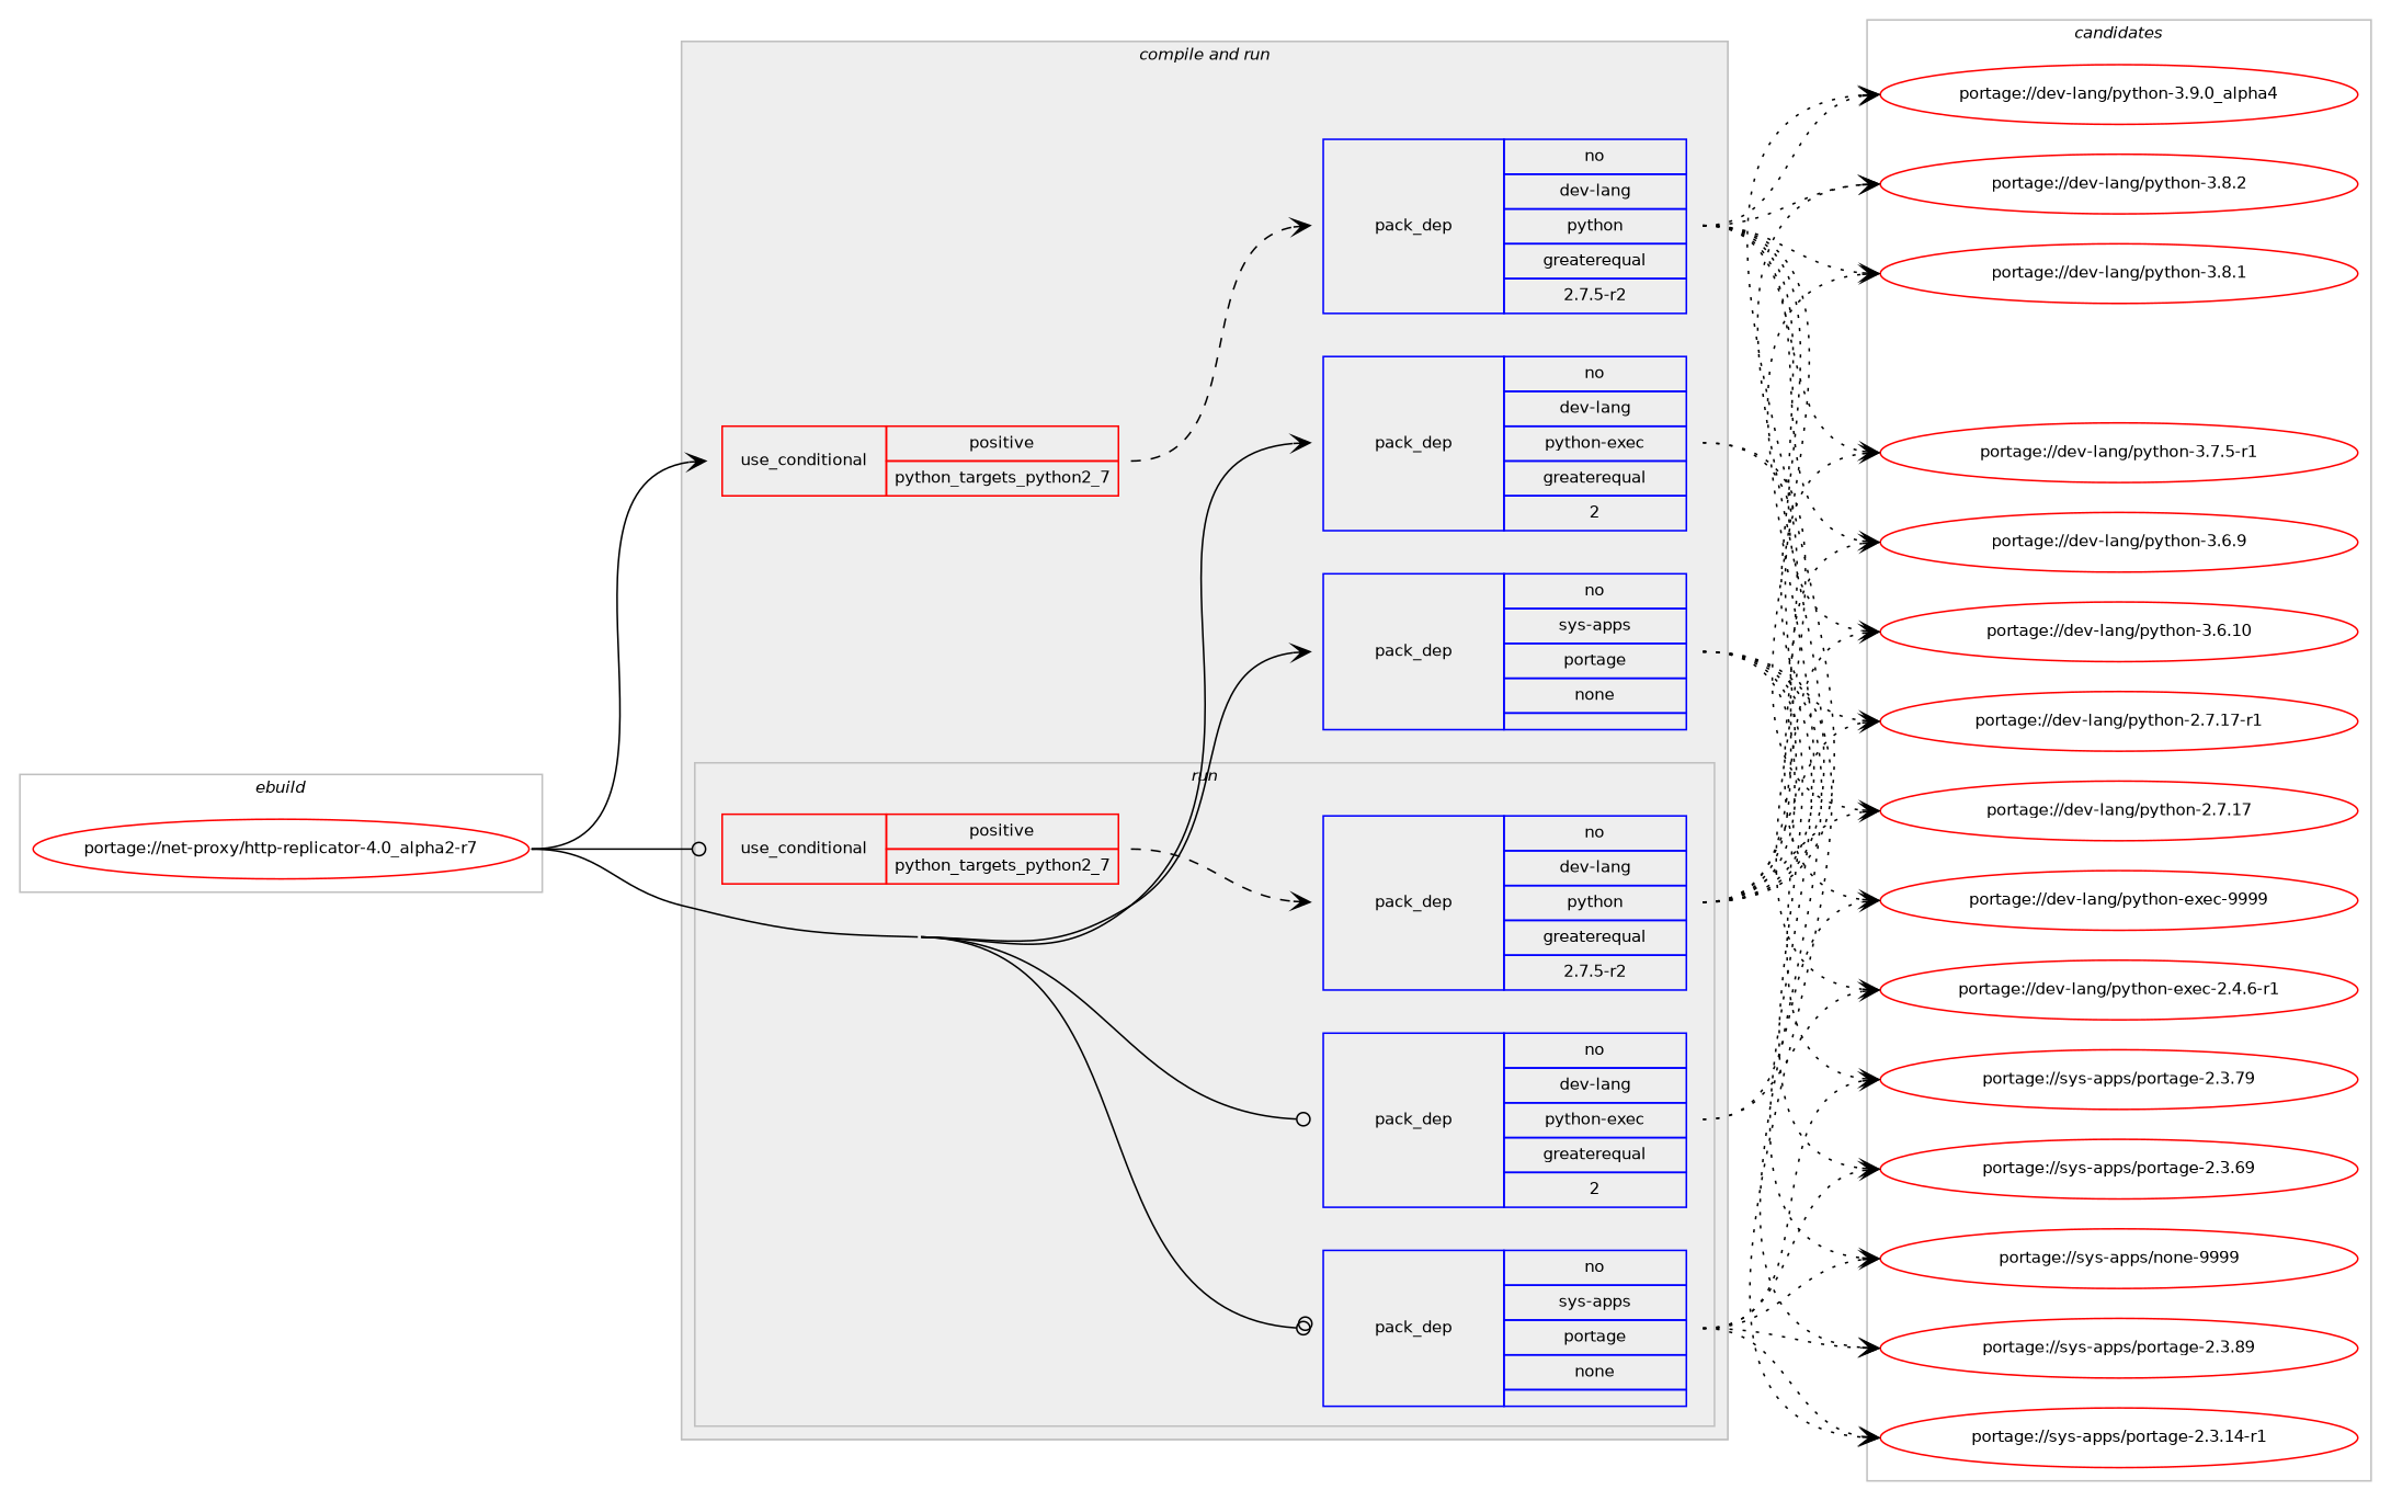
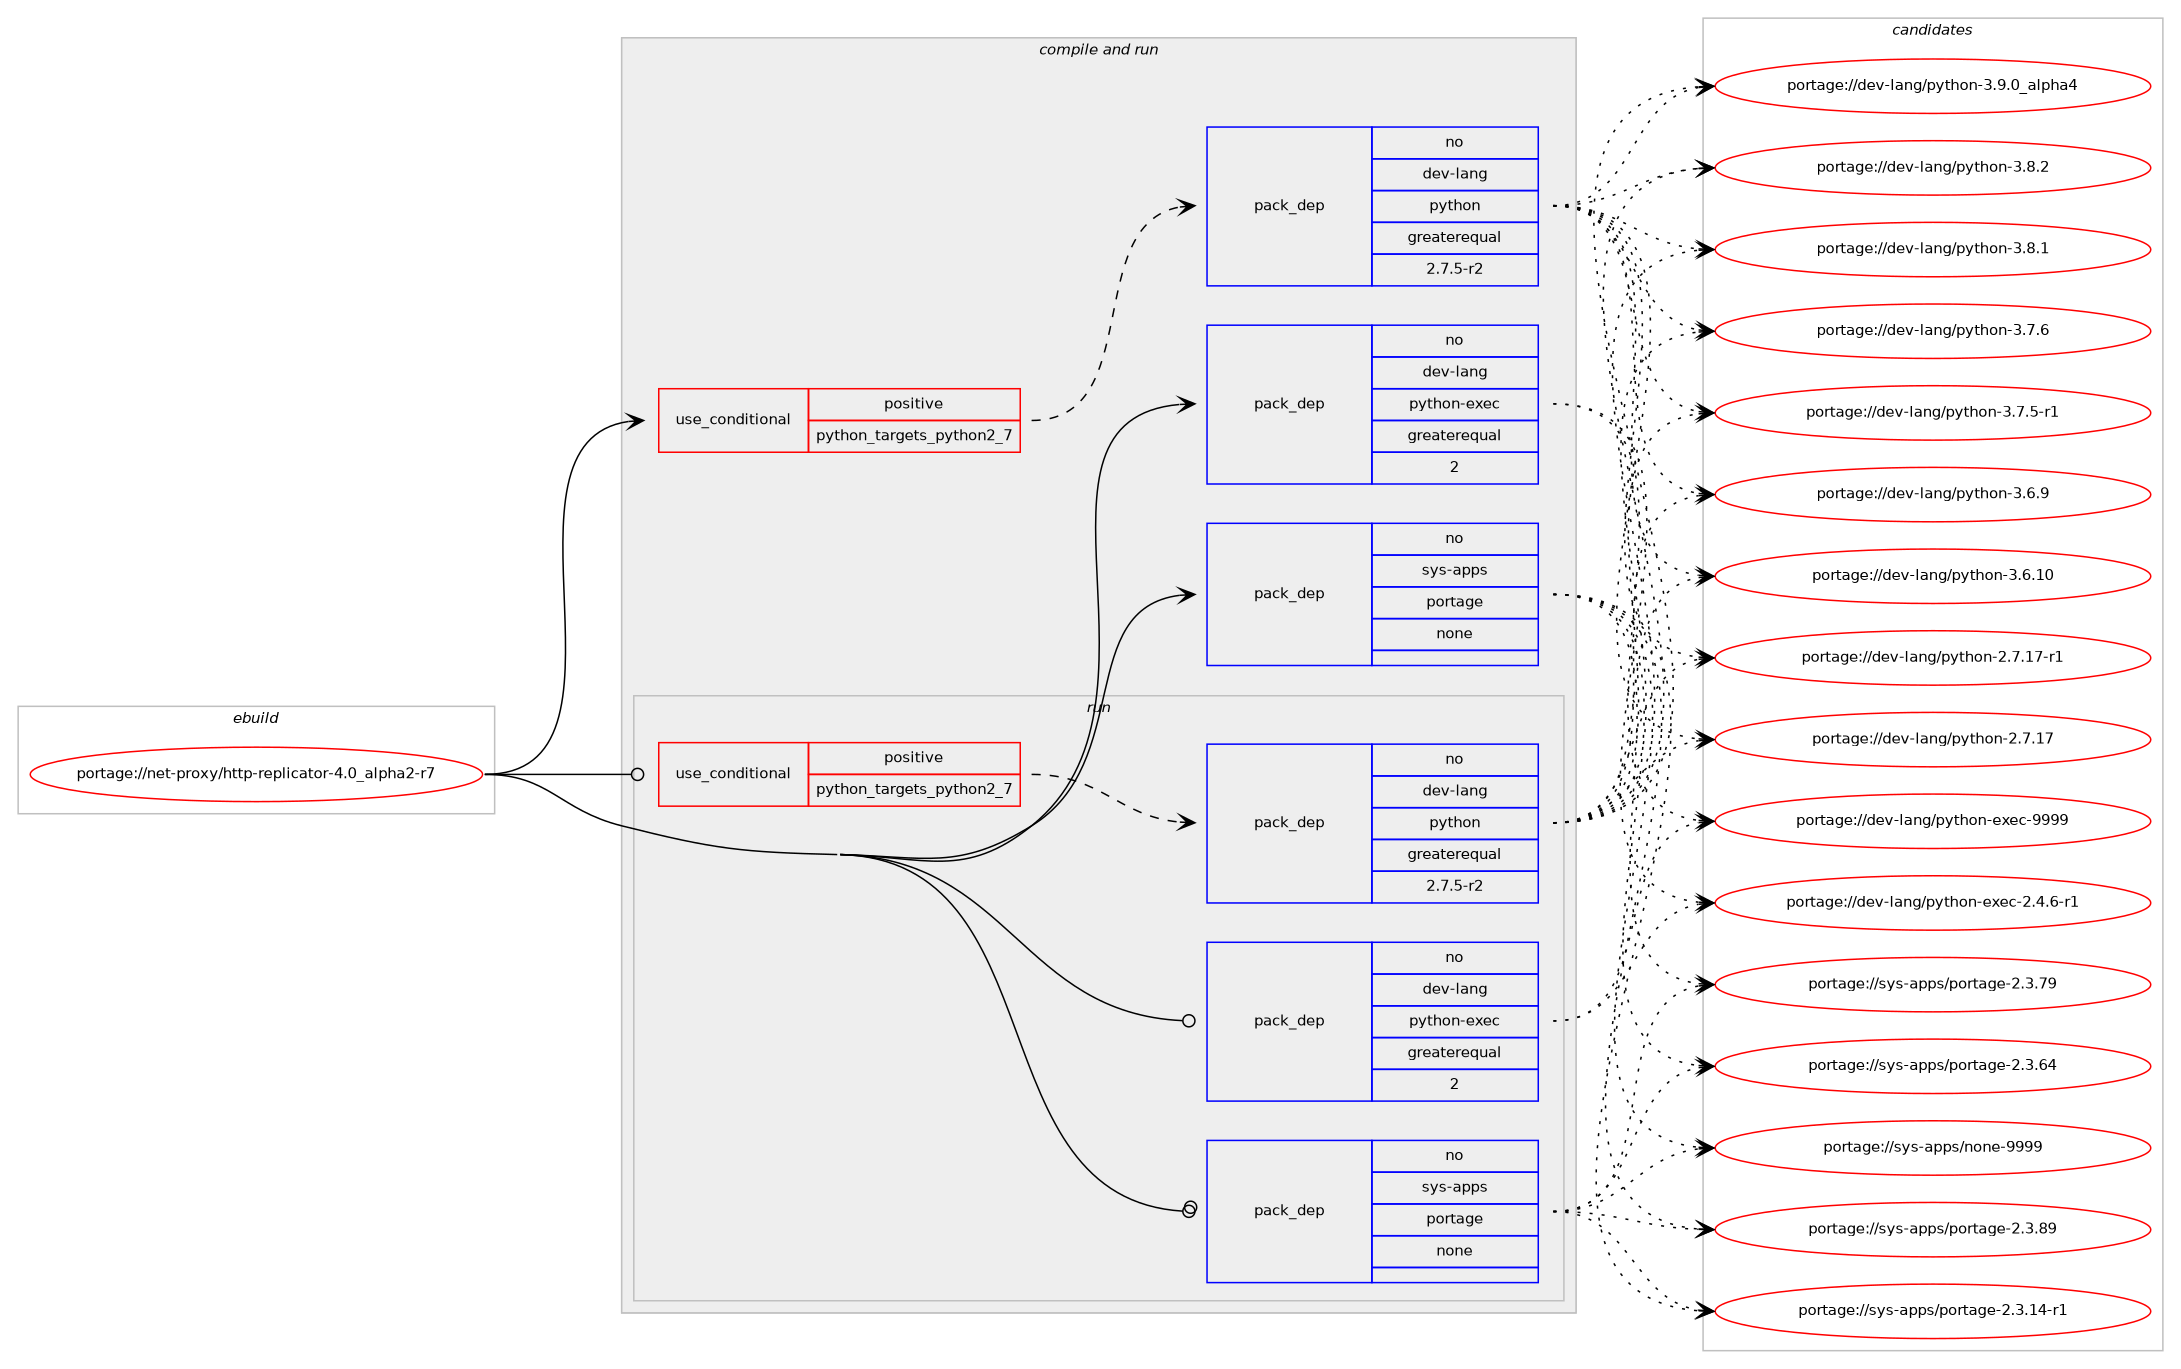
  digraph {
    compound=true
    concentrate=true
    fontname=Helvetica
    fontsize=10
    newrank=true
    rankdir=LR
    ranksep=1.5
    node [color=red fontname=Helvetica fontsize=10]
    edge [arrowhead=vee headport=w style=dotted tailport=e weight=100]
    n1 [label="portage://net-proxy/http-replicator-4.0_alpha2-r7" width=4]
    n2 [color=blue label=<<TABLE BORDER="0" CELLBORDER="1" CELLSPACING="0" CELLPADDING="4" WIDTH="220"><TR><TD ROWSPAN="6" CELLPADDING="30">pack_dep</TD></TR><TR><TD WIDTH="110">no</TD></TR><TR><TD>dev-lang</TD></TR><TR><TD>python</TD></TR><TR><TD>greaterequal</TD></TR><TR><TD>2.7.5-r2</TD></TR></TABLE>> shape=none]
    n3 [label=<<TABLE BORDER="0" CELLBORDER="1" CELLSPACING="0" CELLPADDING="4"><TR><TD ROWSPAN="3" CELLPADDING="10">use_conditional</TD></TR><TR><TD>positive</TD></TR><TR><TD>python_targets_python2_7</TD></TR></TABLE>> shape=none]
    n4 [color=blue label=<<TABLE BORDER="0" CELLBORDER="1" CELLSPACING="0" CELLPADDING="4" WIDTH="220"><TR><TD ROWSPAN="6" CELLPADDING="30">pack_dep</TD></TR><TR><TD WIDTH="110">no</TD></TR><TR><TD>dev-lang</TD></TR><TR><TD>python-exec</TD></TR><TR><TD>greaterequal</TD></TR><TR><TD>2</TD></TR></TABLE>> shape=none]
    n5 [color=blue label=<<TABLE BORDER="0" CELLBORDER="1" CELLSPACING="0" CELLPADDING="4" WIDTH="220"><TR><TD ROWSPAN="6" CELLPADDING="30">pack_dep</TD></TR><TR><TD WIDTH="110">no</TD></TR><TR><TD>sys-apps</TD></TR><TR><TD>portage</TD></TR><TR><TD>none</TD></TR><TR><TD></TD></TR></TABLE>> shape=none]
    n6 [color=blue label=<<TABLE BORDER="0" CELLBORDER="1" CELLSPACING="0" CELLPADDING="4" WIDTH="220"><TR><TD ROWSPAN="6" CELLPADDING="30">pack_dep</TD></TR><TR><TD WIDTH="110">no</TD></TR><TR><TD>dev-lang</TD></TR><TR><TD>python</TD></TR><TR><TD>greaterequal</TD></TR><TR><TD>2.7.5-r2</TD></TR></TABLE>> shape=none]
    n7 [label=<<TABLE BORDER="0" CELLBORDER="1" CELLSPACING="0" CELLPADDING="4"><TR><TD ROWSPAN="3" CELLPADDING="10">use_conditional</TD></TR><TR><TD>positive</TD></TR><TR><TD>python_targets_python2_7</TD></TR></TABLE>> shape=none]
    n8 [color=blue label=<<TABLE BORDER="0" CELLBORDER="1" CELLSPACING="0" CELLPADDING="4" WIDTH="220"><TR><TD ROWSPAN="6" CELLPADDING="30">pack_dep</TD></TR><TR><TD WIDTH="110">no</TD></TR><TR><TD>dev-lang</TD></TR><TR><TD>python-exec</TD></TR><TR><TD>greaterequal</TD></TR><TR><TD>2</TD></TR></TABLE>> shape=none]
    n9 [color=blue label=<<TABLE BORDER="0" CELLBORDER="1" CELLSPACING="0" CELLPADDING="4" WIDTH="220"><TR><TD ROWSPAN="6" CELLPADDING="30">pack_dep</TD></TR><TR><TD WIDTH="110">no</TD></TR><TR><TD>sys-apps</TD></TR><TR><TD>portage</TD></TR><TR><TD>none</TD></TR><TR><TD></TD></TR></TABLE>> shape=none]
    n10 [label="portage://dev-lang/python-3.9.0_alpha4" width=4]
    n11 [label="portage://dev-lang/python-3.8.2" width=4]
    n12 [label="portage://dev-lang/python-3.8.1" width=4]
+   n13 [label="portage://dev-lang/python-3.7.6" width=4]
    n14 [label="portage://dev-lang/python-3.7.5-r1" width=4]
    n15 [label="portage://dev-lang/python-3.6.9" width=4]
    n16 [label="portage://dev-lang/python-3.6.10" width=4]
    n17 [label="portage://dev-lang/python-2.7.17-r1" width=4]
    n18 [label="portage://dev-lang/python-2.7.17" width=4]
    n19 [label="portage://dev-lang/python-exec-9999" width=4]
    n20 [label="portage://dev-lang/python-exec-2.4.6-r1" width=4]
    n21 [label="portage://sys-apps/none-9999" width=4]
    n22 [label="portage://sys-apps/portage-2.3.89" width=4]
    n23 [label="portage://sys-apps/portage-2.3.14-r1" width=4]
    n24 [label="portage://sys-apps/portage-2.3.79" width=4]
-   n25 [label="portage://sys-apps/portage-2.3.69" width=4]
+   n25 [label="portage://sys-apps/portage-2.3.64" width=4]
    subgraph cluster_1 {
      color=gray
      label=<<i>ebuild</i>>
      rank=same
      n1
    }
    subgraph cluster_2 {
      color=gray
      label=<<i>dependencies</i>>
      subgraph cluster_3 {
        color=gray
        fillcolor="#eeeeee"
        label=<<i>compile</i>>
        style=filled
        subgraph sub_4 {
          color=gray
          fillcolor="#eeeeee"
          label=<<i>compile</i>>
          style=filled
          n3
          subgraph sub_5 {
            color=gray
            fillcolor="#eeeeee"
            label=<<i>compile</i>>
            style=filled
            n2
          }
        }
        subgraph sub_6 {
          color=gray
          fillcolor="#eeeeee"
          label=<<i>compile</i>>
          style=filled
          n4
        }
        subgraph sub_7 {
          color=gray
          fillcolor="#eeeeee"
          label=<<i>compile</i>>
          style=filled
          n5
        }
      }
      subgraph cluster_8 {
        color=gray
        fillcolor="#eeeeee"
        label=<<i>compile and run</i>>
        style=filled
      }
      subgraph cluster_9 {
        color=gray
        fillcolor="#eeeeee"
        label=<<i>run</i>>
        style=filled
        subgraph sub_10 {
          color=gray
          fillcolor="#eeeeee"
          label=<<i>run</i>>
          style=filled
          n7
          subgraph sub_11 {
            color=gray
            fillcolor="#eeeeee"
            label=<<i>run</i>>
            style=filled
            n6
          }
        }
        subgraph sub_12 {
          color=gray
          fillcolor="#eeeeee"
          label=<<i>run</i>>
          style=filled
          n8
        }
        subgraph sub_13 {
          color=gray
          fillcolor="#eeeeee"
          label=<<i>run</i>>
          style=filled
          n9
        }
      }
    }
    subgraph cluster_14 {
      color=gray
      label=<<i>candidates</i>>
      rank=same
      subgraph sub_15 {
        color=black
        label=<<i>candidates</i>>
        nodesep=1
        rank=same
        n10
        n11
        n12
+       n13
        n14
        n15
        n16
        n17
        n18
      }
      subgraph sub_16 {
        color=black
        label=<<i>candidates</i>>
        nodesep=1
        rank=same
        n19
        n20
      }
      subgraph sub_17 {
        color=black
        label=<<i>candidates</i>>
        nodesep=1
        rank=same
        n21
        n22
        n23
        n24
        n25
      }
      subgraph sub_18 {
        color=black
        label=<<i>candidates</i>>
        nodesep=1
        rank=same
        n10
        n11
        n12
+       n13
        n14
        n15
        n16
        n17
        n18
      }
      subgraph sub_19 {
        color=black
        label=<<i>candidates</i>>
        nodesep=1
        rank=same
        n19
        n20
      }
      subgraph sub_20 {
        color=black
        label=<<i>candidates</i>>
        nodesep=1
        rank=same
        n21
        n22
        n23
        n24
        n25
      }
    }
    n1 -> n3 [style=solid weight=20]
    n1 -> n4 [style=solid weight=20]
    n1 -> n5 [style=solid weight=20]
    n1 -> n7 [arrowhead=odot style=solid weight=20]
    n1 -> n8 [arrowhead=odot style=solid weight=20]
    n1 -> n9 [arrowhead=odot style=solid weight=20]
    n2 -> n10
    n2 -> n11
    n2 -> n12
+   n2 -> n13
    n2 -> n14
    n2 -> n15
    n2 -> n16
    n2 -> n17
    n2 -> n18
    n3 -> n2 [style=dashed weight=20]
    n4 -> n19
    n4 -> n20
    n5 -> n21
    n5 -> n22
    n5 -> n23
    n5 -> n24
    n5 -> n25
    n6 -> n10
    n6 -> n11
    n6 -> n12
+   n6 -> n13
    n6 -> n14
    n6 -> n15
    n6 -> n16
    n6 -> n17
    n6 -> n18
    n7 -> n6 [style=dashed weight=20]
    n8 -> n19
    n8 -> n20
    n9 -> n21
    n9 -> n22
    n9 -> n23
    n9 -> n24
    n9 -> n25
  }
